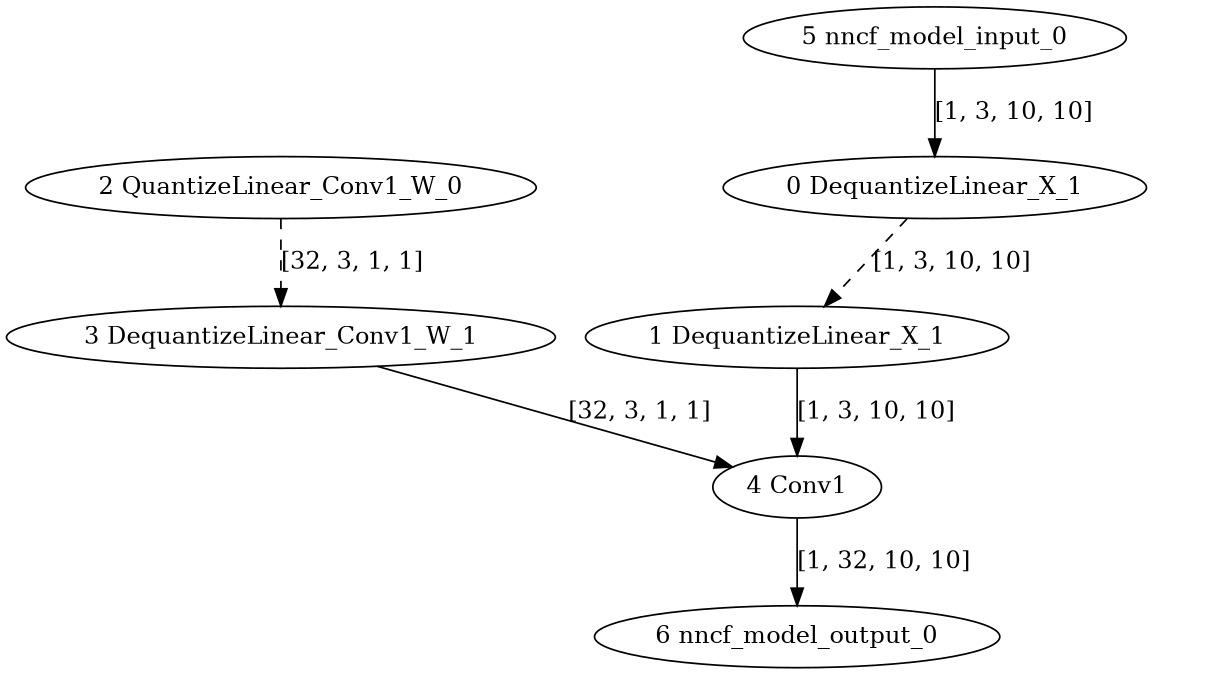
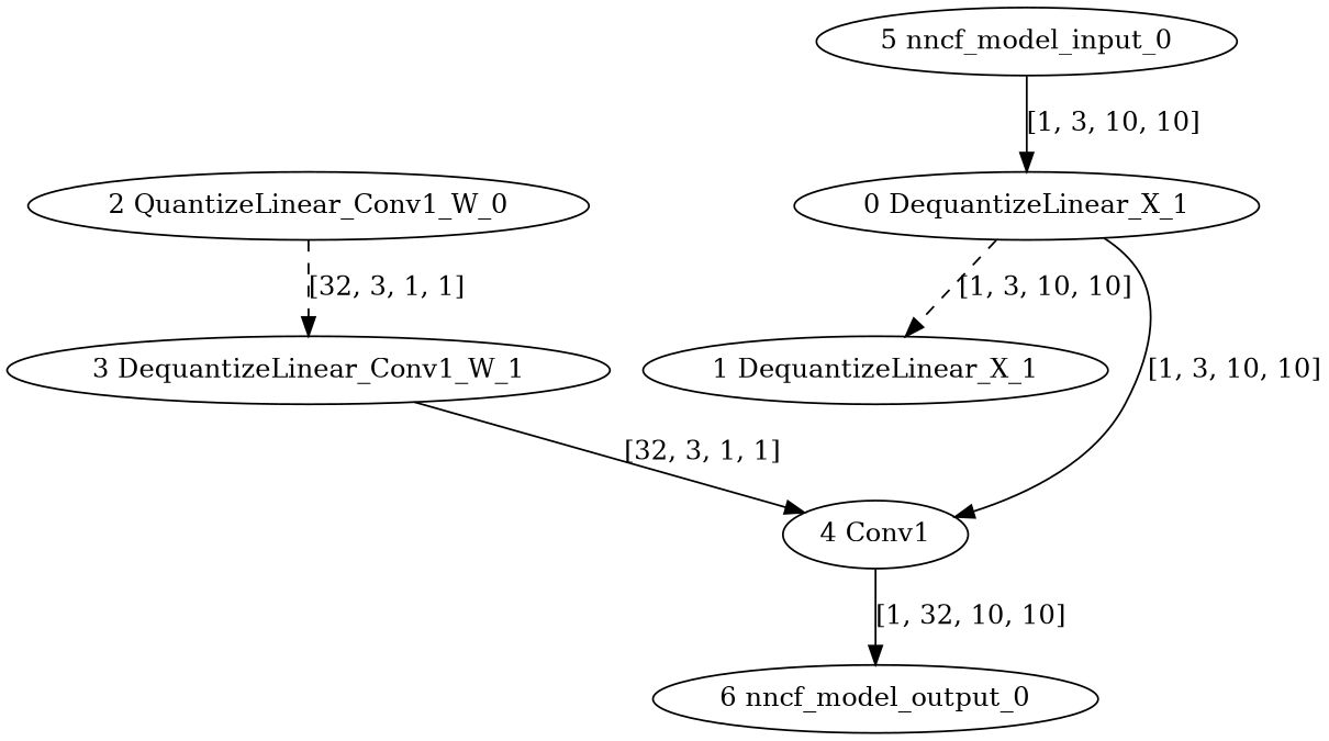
  strict digraph {
    node [type=QuantizeLinear]
    edge [style=solid]
    n1 [label="0 DequantizeLinear_X_1"]
    "1 DequantizeLinear_X_1" [type=DequantizeLinear]
    "4 Conv1" [type=Conv]
    "6 nncf_model_output_0" [type=nncf_model_output]
    n5 [label="2 QuantizeLinear_Conv1_W_0"]
    "3 DequantizeLinear_Conv1_W_1" [type=DequantizeLinear]
    "5 nncf_model_input_0" [type=nncf_model_input]
    n1 -> "1 DequantizeLinear_X_1" [label="[1, 3, 10, 10]" style=dashed]
-   "1 DequantizeLinear_X_1" -> "4 Conv1" [label="[1, 3, 10, 10]"]
+   n1 -> "4 Conv1" [label="[1, 3, 10, 10]"]
    "4 Conv1" -> "6 nncf_model_output_0" [label="[1, 32, 10, 10]"]
    n5 -> "3 DequantizeLinear_Conv1_W_1" [label="[32, 3, 1, 1]" style=dashed]
    "3 DequantizeLinear_Conv1_W_1" -> "4 Conv1" [label="[32, 3, 1, 1]"]
    "5 nncf_model_input_0" -> n1 [label="[1, 3, 10, 10]"]
  }
